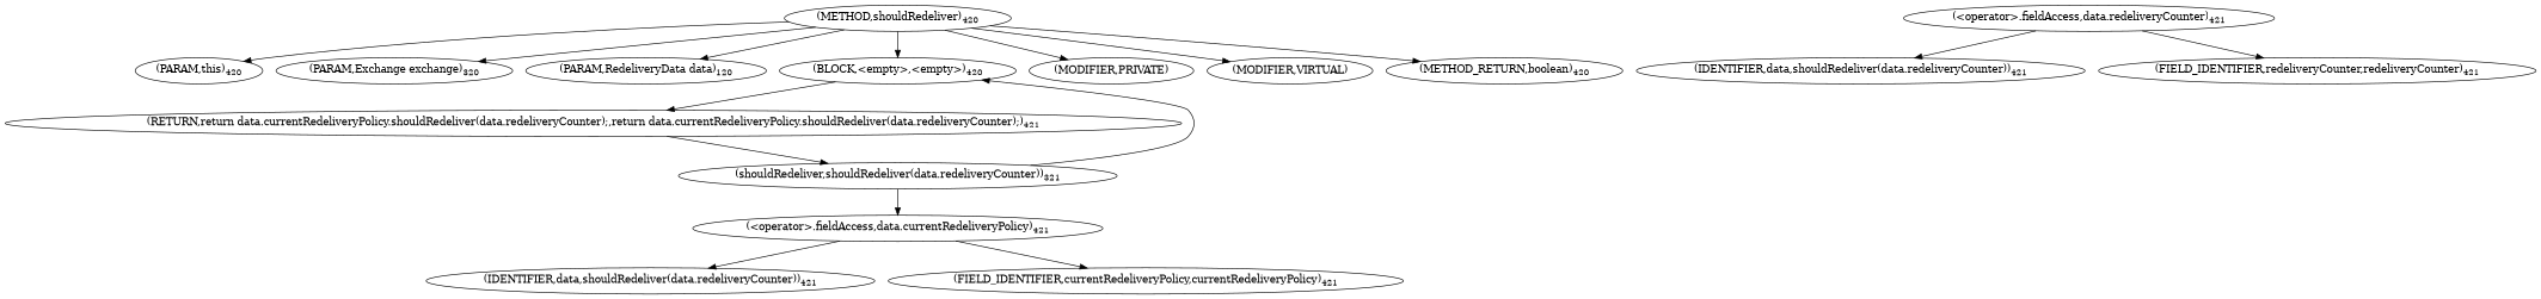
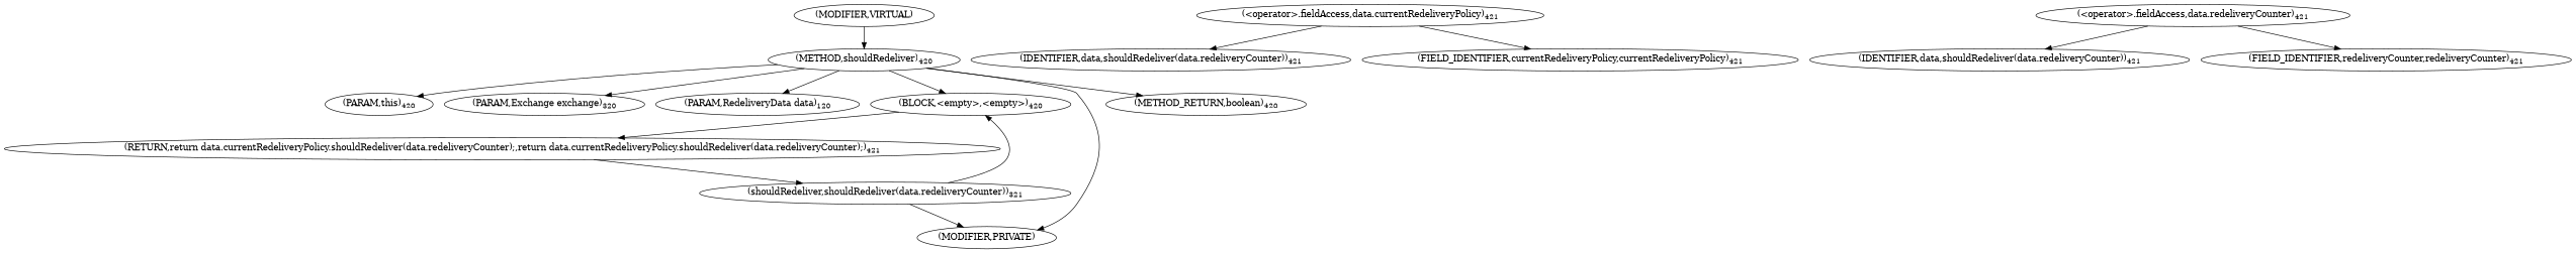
  digraph {
    n1 [label=<(METHOD,shouldRedeliver)<SUB>420</SUB>>]
    n2 [label=<(PARAM,this)<SUB>420</SUB>>]
    n3 [label=<(PARAM,Exchange exchange)<SUB>320</SUB>>]
    n4 [label=<(PARAM,RedeliveryData data)<SUB>120</SUB>>]
    n5 [label=<(BLOCK,&lt;empty&gt;,&lt;empty&gt;)<SUB>420</SUB>>]
    n6 [label=<(MODIFIER,PRIVATE)>]
    n7 [label=<(MODIFIER,VIRTUAL)>]
    n8 [label=<(METHOD_RETURN,boolean)<SUB>420</SUB>>]
    n9 [label=<(RETURN,return data.currentRedeliveryPolicy.shouldRedeliver(data.redeliveryCounter);,return data.currentRedeliveryPolicy.shouldRedeliver(data.redeliveryCounter);)<SUB>421</SUB>>]
    n10 [label=<(shouldRedeliver,shouldRedeliver(data.redeliveryCounter))<SUB>321</SUB>>]
    n11 [label=<(&lt;operator&gt;.fieldAccess,data.currentRedeliveryPolicy)<SUB>421</SUB>>]
    n12 [label=<(IDENTIFIER,data,shouldRedeliver(data.redeliveryCounter))<SUB>421</SUB>>]
    n13 [label=<(FIELD_IDENTIFIER,currentRedeliveryPolicy,currentRedeliveryPolicy)<SUB>421</SUB>>]
    n14 [label=<(&lt;operator&gt;.fieldAccess,data.redeliveryCounter)<SUB>421</SUB>>]
    n15 [label=<(IDENTIFIER,data,shouldRedeliver(data.redeliveryCounter))<SUB>421</SUB>>]
    n16 [label=<(FIELD_IDENTIFIER,redeliveryCounter,redeliveryCounter)<SUB>421</SUB>>]
    n1 -> n2
    n1 -> n3
    n1 -> n4
    n1 -> n5
    n1 -> n6
-   n1 -> n7
+   n7 -> n1
    n1 -> n8
    n5 -> n9
    n9 -> n10
    n10 -> n5
-   n10 -> n11
+   n10 -> n6
    n11 -> n12
    n11 -> n13
    n14 -> n15
    n14 -> n16
  }
